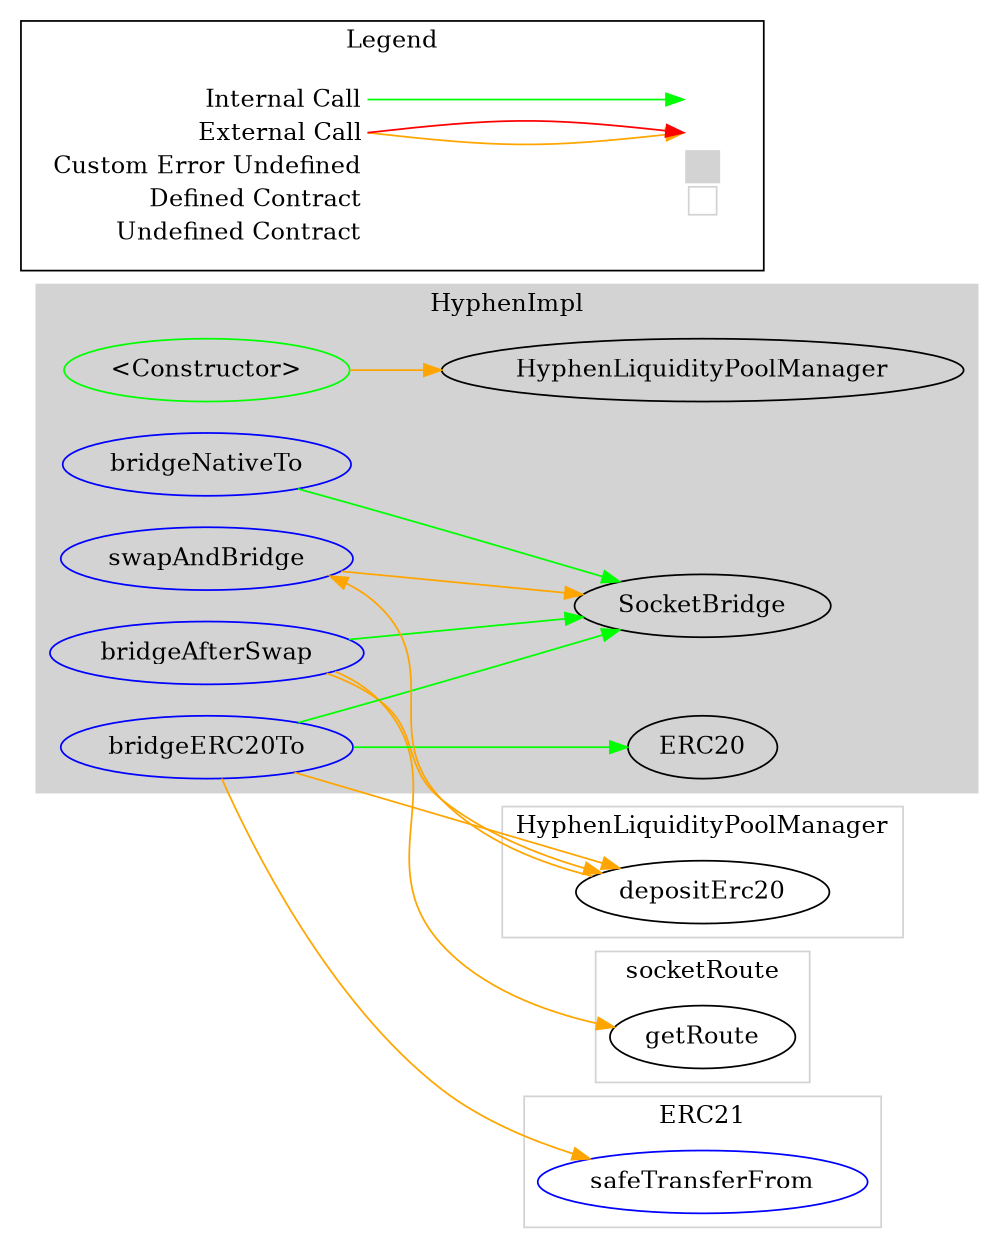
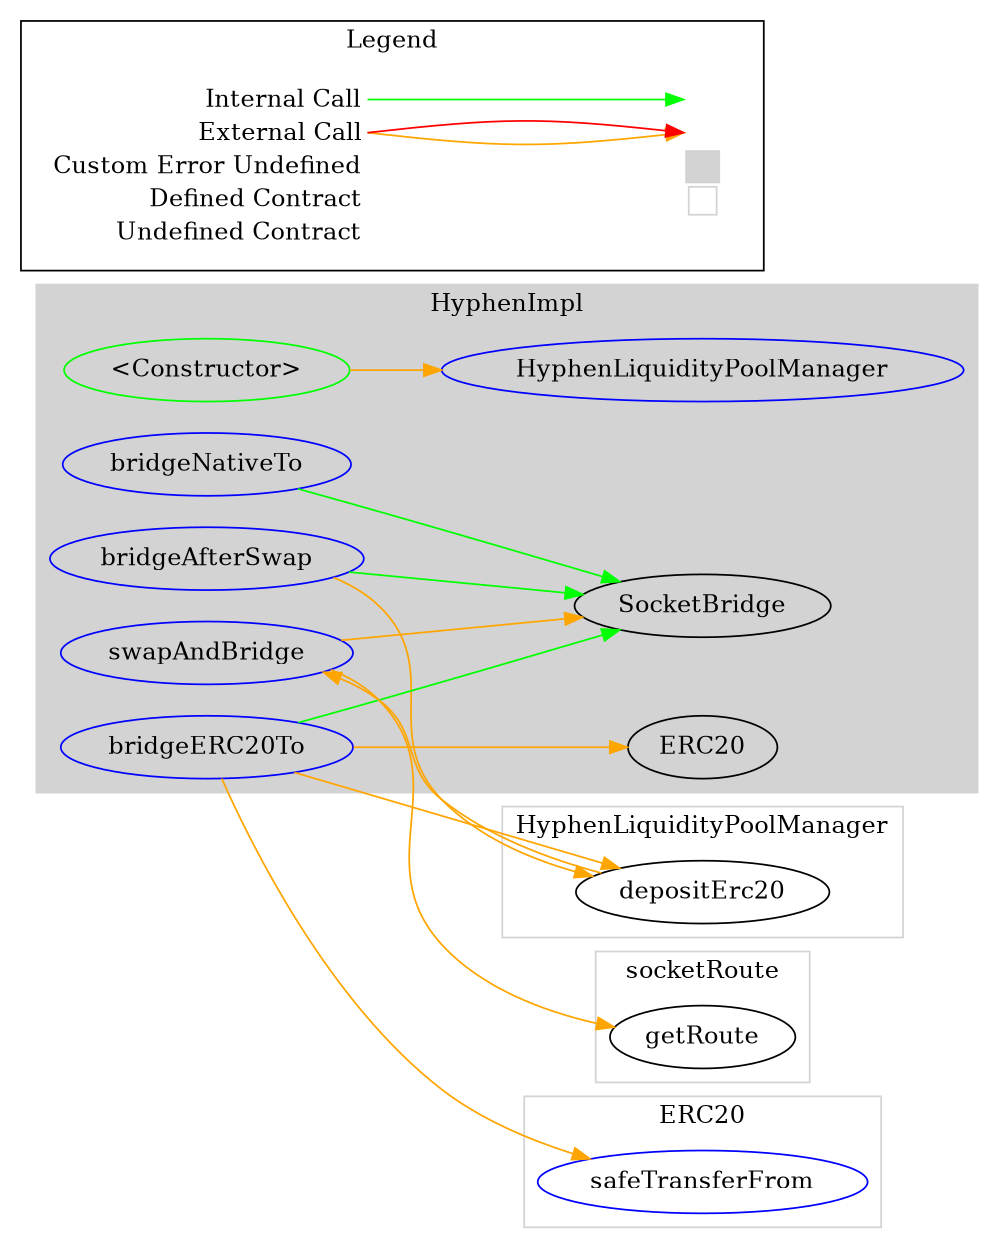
  digraph {
    compound=true
    rankdir=LR
    edge [color=orange]
    n1 [color=green label="<Constructor>"]
    n2 [color=blue label=bridgeAfterSwap]
    n3 [color=blue label=swapAndBridge]
    n4 [color=blue label=bridgeERC20To]
    n5 [color=blue label=bridgeNativeTo]
-   n6 [label=HyphenLiquidityPoolManager]
+   n6 [label=HyphenLiquidityPoolManager color=blue]
    n7 [label=SocketBridge]
    n8 [label=ERC20]
    n9 [label=depositErc20]
    n10 [label=getRoute]
    n11 [color=blue label=safeTransferFrom]
    n12 [label=<<table border="0" cellpadding="2" cellspacing="0" cellborder="0">   <tr><td align="right" port="i1">Internal Call</td></tr>   <tr><td align="right" port="i2">External Call</td></tr>   <tr><td align="right" port="i2">Custom Error Undefined</td></tr>   <tr><td align="right" port="i3">Defined Contract</td></tr>   <tr><td align="right" port="i4">Undefined Contract</td></tr>   </table>> shape=plaintext]
    n13 [label=<<table border="0" cellpadding="2" cellspacing="0" cellborder="0">   <tr><td port="i1">&nbsp;&nbsp;&nbsp;</td></tr>   <tr><td port="i2">&nbsp;&nbsp;&nbsp;</td></tr>   <tr><td port="i3" bgcolor="lightgray">&nbsp;&nbsp;&nbsp;</td></tr>   <tr><td port="i4">     <table border="1" cellborder="0" cellspacing="0" cellpadding="7" color="lightgray">       <tr>        <td></td>       </tr>      </table>   </td></tr>   </table>> shape=plaintext]
    subgraph cluster_1 {
      bgcolor=lightgray
      color=lightgray
      label=HyphenImpl
      style=filled
      n1
      n2
      n3
      n4
      n5
      n6
      n7
      n8
    }
    subgraph cluster_2 {
      color=lightgray
      label=HyphenLiquidityPoolManager
      n9
    }
    subgraph cluster_3 {
      color=lightgray
      label=socketRoute
      n10
    }
    subgraph cluster_4 {
      color=lightgray
-     label=ERC21
+     label=ERC20
      n11
    }
    subgraph cluster_5 {
      label=Legend
      n12
      n13
    }
    n1 -> n6
    n2 -> n7 [color=green]
    n2 -> n9
    n3 -> n7
-   n2 -> n10
+   n3 -> n10
    n4 -> n7 [color=green]
-   n4 -> n8 [color=green]
+   n4 -> n8
    n4 -> n9
    n4 -> n11
    n5 -> n7 [color=green]
    n9 -> n3
    n12 -> n13 [color=green headport="i1:w" tailport="i1:e"]
    n12 -> n13 [headport="i2:w" tailport="i2:e"]
    n12 -> n13 [color=red headport="i2:w" tailport="i2:e"]
  }
